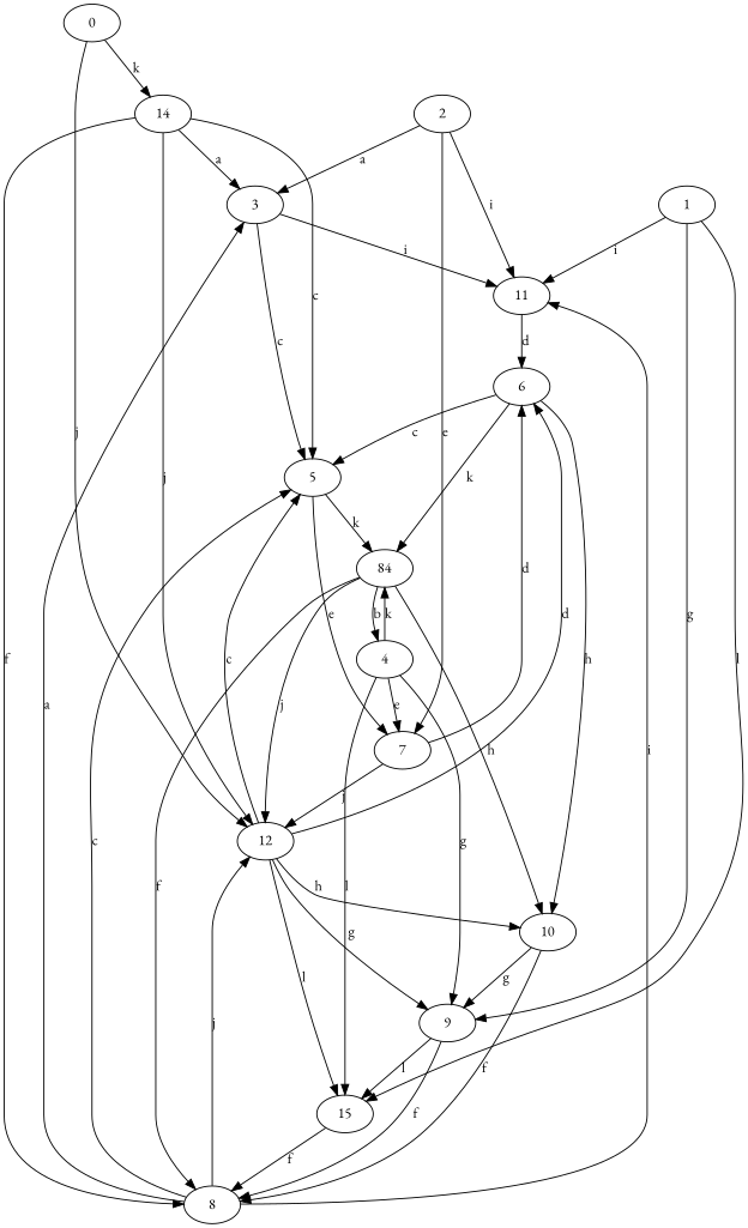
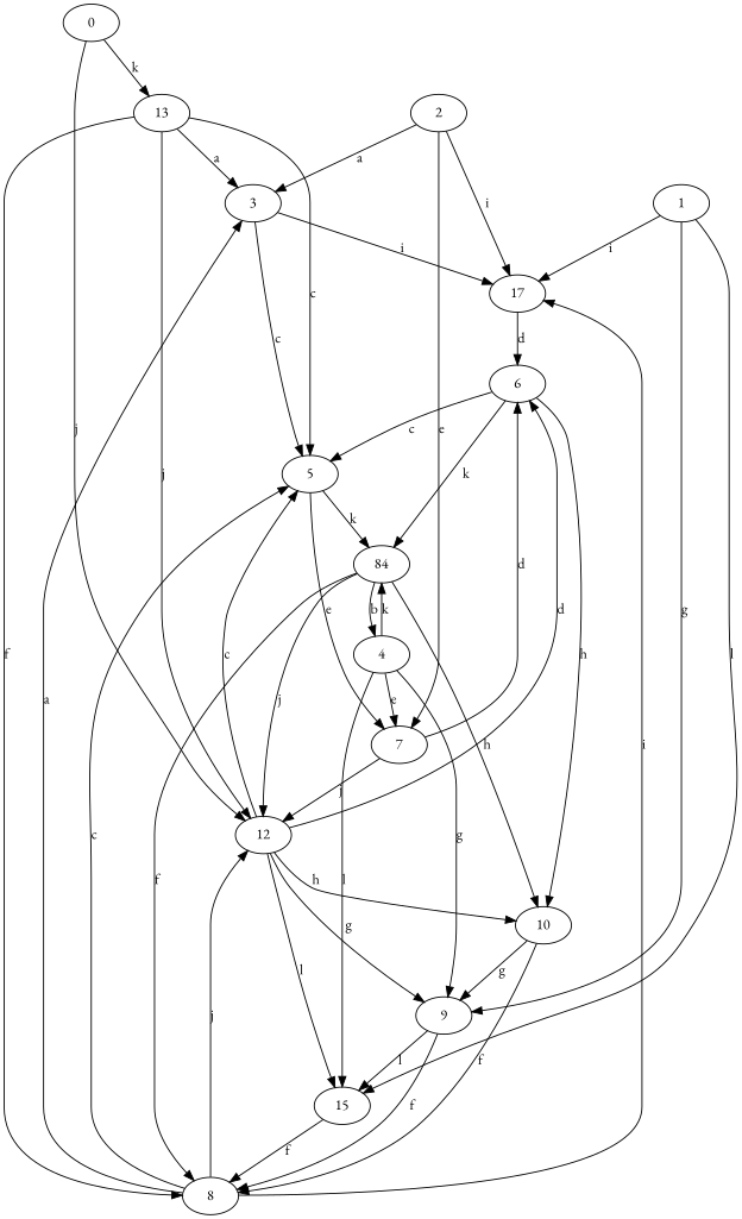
  strict digraph {
    fontname="EB Garamond"
    node [fontname="EB Garamond"]
    edge [fontname="EB Garamond"]
    2
    3
    7
-   11
+   11 [label=17]
    5
    6
    12
    n8 [label=84]
    4
    9
    15
    8
    10
    0
-   13 [label=14]
+   13
    1
    2 -> 3 [label=a]
    2 -> 7 [label=e]
    2 -> 11 [label=i]
    3 -> 11 [label=i]
    3 -> 5 [label=c]
    7 -> 6 [label=d]
    7 -> 12 [label=j]
    11 -> 6 [label=d]
    5 -> 7 [label=e]
    5 -> n8 [label=k]
    6 -> 5 [label=c]
    6 -> n8 [label=k]
    6 -> 10 [label=h]
    12 -> 5 [label=c]
    12 -> 6 [label=d]
    12 -> 9 [label=g]
    12 -> 15 [label=l]
    12 -> 10 [label=h]
    n8 -> 12 [label=j]
    n8 -> 4 [label=b]
    n8 -> 8 [label=f]
    n8 -> 10 [label=h]
    4 -> 7 [label=e]
    4 -> n8 [label=k]
    4 -> 9 [label=g]
    4 -> 15 [label=l]
    9 -> 15 [label=l]
    9 -> 8 [label=f]
    15 -> 8 [label=f]
    8 -> 3 [label=a]
    8 -> 11 [label=i]
    8 -> 5 [label=c]
    8 -> 12 [label=j]
    10 -> 9 [label=g]
    10 -> 8 [label=f]
    0 -> 12 [label=j]
    0 -> 13 [label=k]
    13 -> 3 [label=a]
    13 -> 5 [label=c]
    13 -> 12 [label=j]
    13 -> 8 [label=f]
    1 -> 11 [label=i]
    1 -> 9 [label=g]
    1 -> 15 [label=l]
  }
